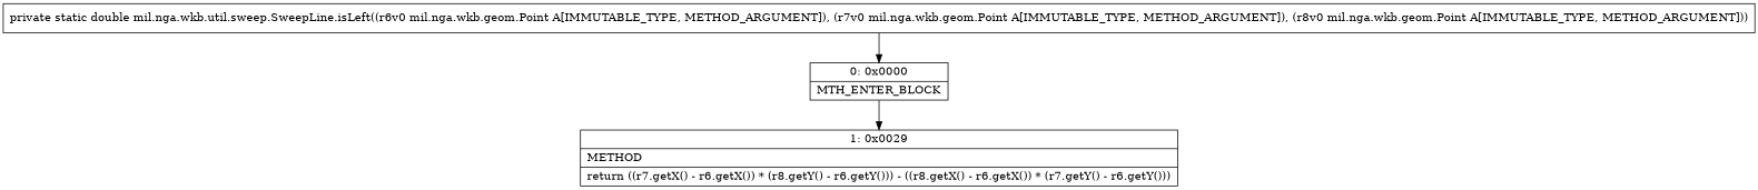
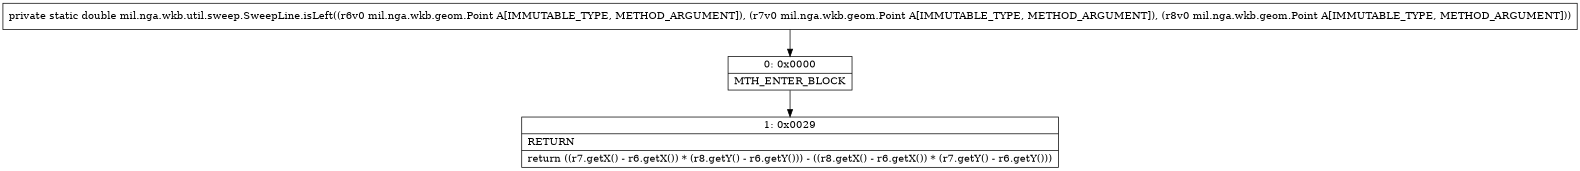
  digraph {
    fontname="DejaVu Serif"
    node [shape=record fontname="DejaVu Serif"]
    edge [fontname="DejaVu Serif"]
    n1 [label="{0\:\ 0x0000|MTH_ENTER_BLOCK\l}"]
-   n2 [label="{1\:\ 0x0029|METHOD\l|return ((r7.getX() \- r6.getX()) * (r8.getY() \- r6.getY())) \- ((r8.getX() \- r6.getX()) * (r7.getY() \- r6.getY()))\l}"]
+   n2 [label="{1\:\ 0x0029|RETURN\l|return ((r7.getX() \- r6.getX()) * (r8.getY() \- r6.getY())) \- ((r8.getX() \- r6.getX()) * (r7.getY() \- r6.getY()))\l}"]
    n3 [label="{private static double mil.nga.wkb.util.sweep.SweepLine.isLeft((r6v0 mil.nga.wkb.geom.Point A[IMMUTABLE_TYPE, METHOD_ARGUMENT]), (r7v0 mil.nga.wkb.geom.Point A[IMMUTABLE_TYPE, METHOD_ARGUMENT]), (r8v0 mil.nga.wkb.geom.Point A[IMMUTABLE_TYPE, METHOD_ARGUMENT])) }"]
    n1 -> n2
    n3 -> n1
  }
